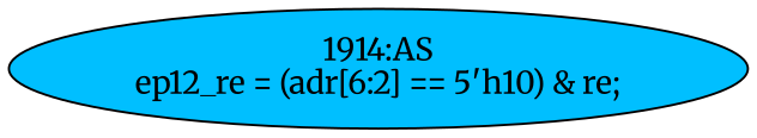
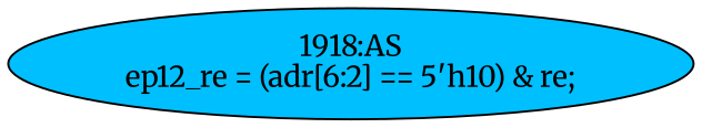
  strict digraph {
    fontname=Merriweather
-   n1 [ast="<pyverilog.vparser.ast.Assign object at 0x7f0a38db2410>" def_var="['ep12_re']" fillcolor=deepskyblue label="1914:AS\nep12_re = (adr[6:2] == 5'h10) & re;" statements="[]" style=filled typ=Assign use_var="['adr', 're']" fontname=Merriweather]
+   n1 [ast="<pyverilog.vparser.ast.Assign object at 0x7f0a38db2410>" def_var="['ep12_re']" fillcolor=deepskyblue label="1918:AS\nep12_re = (adr[6:2] == 5'h10) & re;" statements="[]" style=filled typ=Assign use_var="['adr', 're']" fontname=Merriweather]
  }
